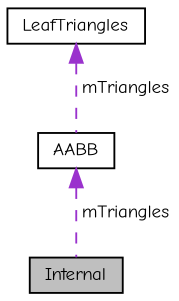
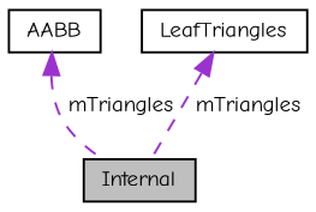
  digraph {
    fontname="Comic Neue"
    node [color=black fillcolor=white fontname="Comic Neue" fontsize=10 shape=record style=filled]
    edge [color=darkorchid3 dir=back fontname="Comic Neue" fontsize=10 labelfontname=Helvetica labelfontsize=10 style=dashed]
    n1 [fillcolor=grey75 fontcolor=black height=0.2 label=Internal width=0.4]
    n2 [height=0.2 label=AABB width=0.4]
    n3 [height=0.2 label=LeafTriangles width=0.4]
    n2 -> n1 [label=" mTriangles"]
-   n3 -> n2 [label=" mTriangles"]
+   n3 -> n1 [label=" mTriangles"]
  }
